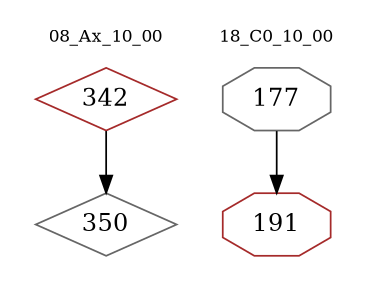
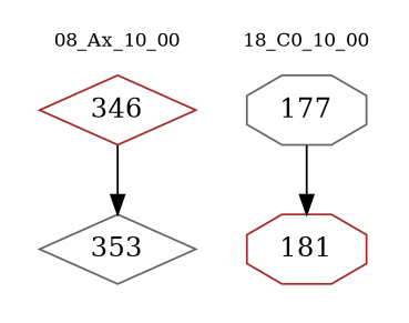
  digraph {
    node [color=brown shape=diamond]
    edge [color=black]
-   n1 [label=342]
-   n2 [color=gray40 label=350]
+   n1 [label=346]
+   n2 [color=gray40 label=353]
    n3 [color=gray40 label=177 shape=octagon]
-   n4 [label=191 shape=octagon]
+   n4 [label=181 shape=octagon]
    subgraph cluster_1 {
      color=white
      fontsize=10
      label="08_Ax_10_00"
      n1
      n2
    }
    subgraph cluster_2 {
      color=white
      fontsize=10
      label="18_C0_10_00"
      n3
      n4
    }
    n1 -> n2
    n3 -> n4
  }
